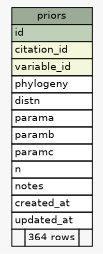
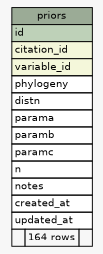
  digraph {
    bgcolor="#f7f7f7"
    fontname=Helvetica
    fontsize=11
    nodesep=0.18
    rankdir=RL
    ranksep=0.46
-   n1 [fontname=Helvetica fontsize=11 label=<     <TABLE BORDER="0" CELLBORDER="1" CELLSPACING="0" BGCOLOR="#ffffff">       <TR><TD COLSPAN="3" BGCOLOR="#9bab96" ALIGN="CENTER">priors</TD></TR>       <TR><TD PORT="id" COLSPAN="3" BGCOLOR="#bed1b8" ALIGN="LEFT">id</TD></TR>       <TR><TD PORT="citation_id" COLSPAN="3" BGCOLOR="#f4f7da" ALIGN="LEFT">citation_id</TD></TR>       <TR><TD PORT="variable_id" COLSPAN="3" BGCOLOR="#f4f7da" ALIGN="LEFT">variable_id</TD></TR>       <TR><TD PORT="phylogeny" COLSPAN="3" ALIGN="LEFT">phylogeny</TD></TR>       <TR><TD PORT="distn" COLSPAN="3" ALIGN="LEFT">distn</TD></TR>       <TR><TD PORT="parama" COLSPAN="3" ALIGN="LEFT">parama</TD></TR>       <TR><TD PORT="paramb" COLSPAN="3" ALIGN="LEFT">paramb</TD></TR>       <TR><TD PORT="paramc" COLSPAN="3" ALIGN="LEFT">paramc</TD></TR>       <TR><TD PORT="n" COLSPAN="3" ALIGN="LEFT">n</TD></TR>       <TR><TD PORT="notes" COLSPAN="3" ALIGN="LEFT">notes</TD></TR>       <TR><TD PORT="created_at" COLSPAN="3" ALIGN="LEFT">created_at</TD></TR>       <TR><TD PORT="updated_at" COLSPAN="3" ALIGN="LEFT">updated_at</TD></TR>       <TR><TD ALIGN="LEFT" BGCOLOR="#f7f7f7">  </TD><TD ALIGN="RIGHT" BGCOLOR="#f7f7f7">364 rows</TD><TD ALIGN="RIGHT" BGCOLOR="#f7f7f7">  </TD></TR>     </TABLE>> shape=plaintext]
+   n1 [fontname=Helvetica fontsize=11 label=<     <TABLE BORDER="0" CELLBORDER="1" CELLSPACING="0" BGCOLOR="#ffffff">       <TR><TD COLSPAN="3" BGCOLOR="#9bab96" ALIGN="CENTER">priors</TD></TR>       <TR><TD PORT="id" COLSPAN="3" BGCOLOR="#bed1b8" ALIGN="LEFT">id</TD></TR>       <TR><TD PORT="citation_id" COLSPAN="3" BGCOLOR="#f4f7da" ALIGN="LEFT">citation_id</TD></TR>       <TR><TD PORT="variable_id" COLSPAN="3" BGCOLOR="#f4f7da" ALIGN="LEFT">variable_id</TD></TR>       <TR><TD PORT="phylogeny" COLSPAN="3" ALIGN="LEFT">phylogeny</TD></TR>       <TR><TD PORT="distn" COLSPAN="3" ALIGN="LEFT">distn</TD></TR>       <TR><TD PORT="parama" COLSPAN="3" ALIGN="LEFT">parama</TD></TR>       <TR><TD PORT="paramb" COLSPAN="3" ALIGN="LEFT">paramb</TD></TR>       <TR><TD PORT="paramc" COLSPAN="3" ALIGN="LEFT">paramc</TD></TR>       <TR><TD PORT="n" COLSPAN="3" ALIGN="LEFT">n</TD></TR>       <TR><TD PORT="notes" COLSPAN="3" ALIGN="LEFT">notes</TD></TR>       <TR><TD PORT="created_at" COLSPAN="3" ALIGN="LEFT">created_at</TD></TR>       <TR><TD PORT="updated_at" COLSPAN="3" ALIGN="LEFT">updated_at</TD></TR>       <TR><TD ALIGN="LEFT" BGCOLOR="#f7f7f7">  </TD><TD ALIGN="RIGHT" BGCOLOR="#f7f7f7">164 rows</TD><TD ALIGN="RIGHT" BGCOLOR="#f7f7f7">  </TD></TR>     </TABLE>> shape=plaintext]
  }
